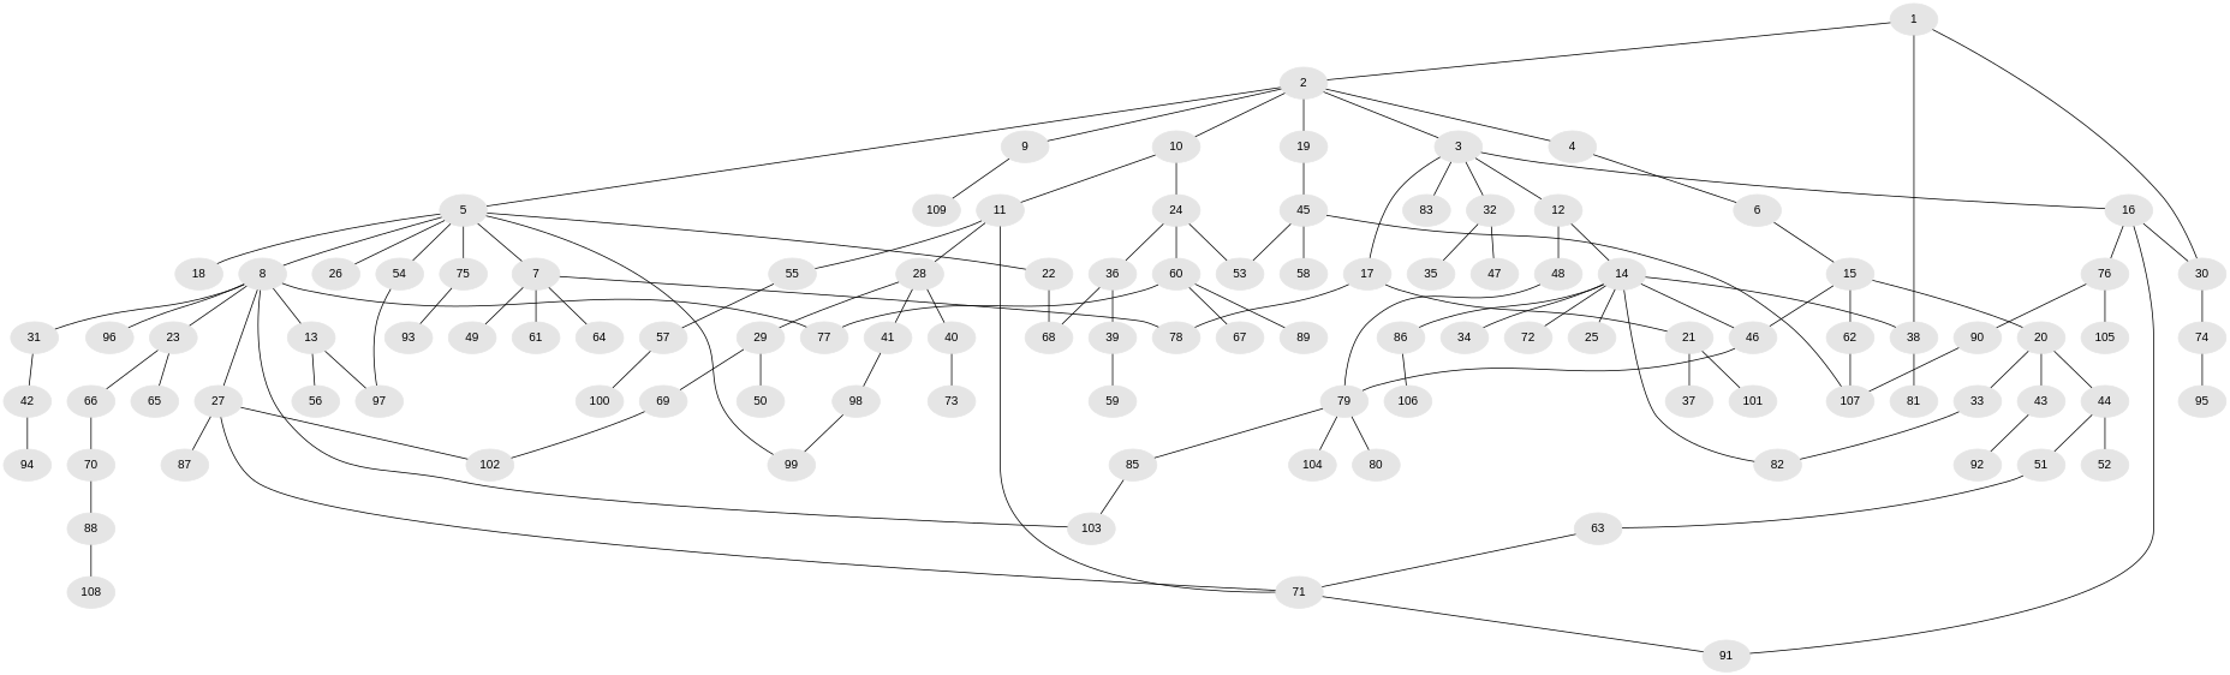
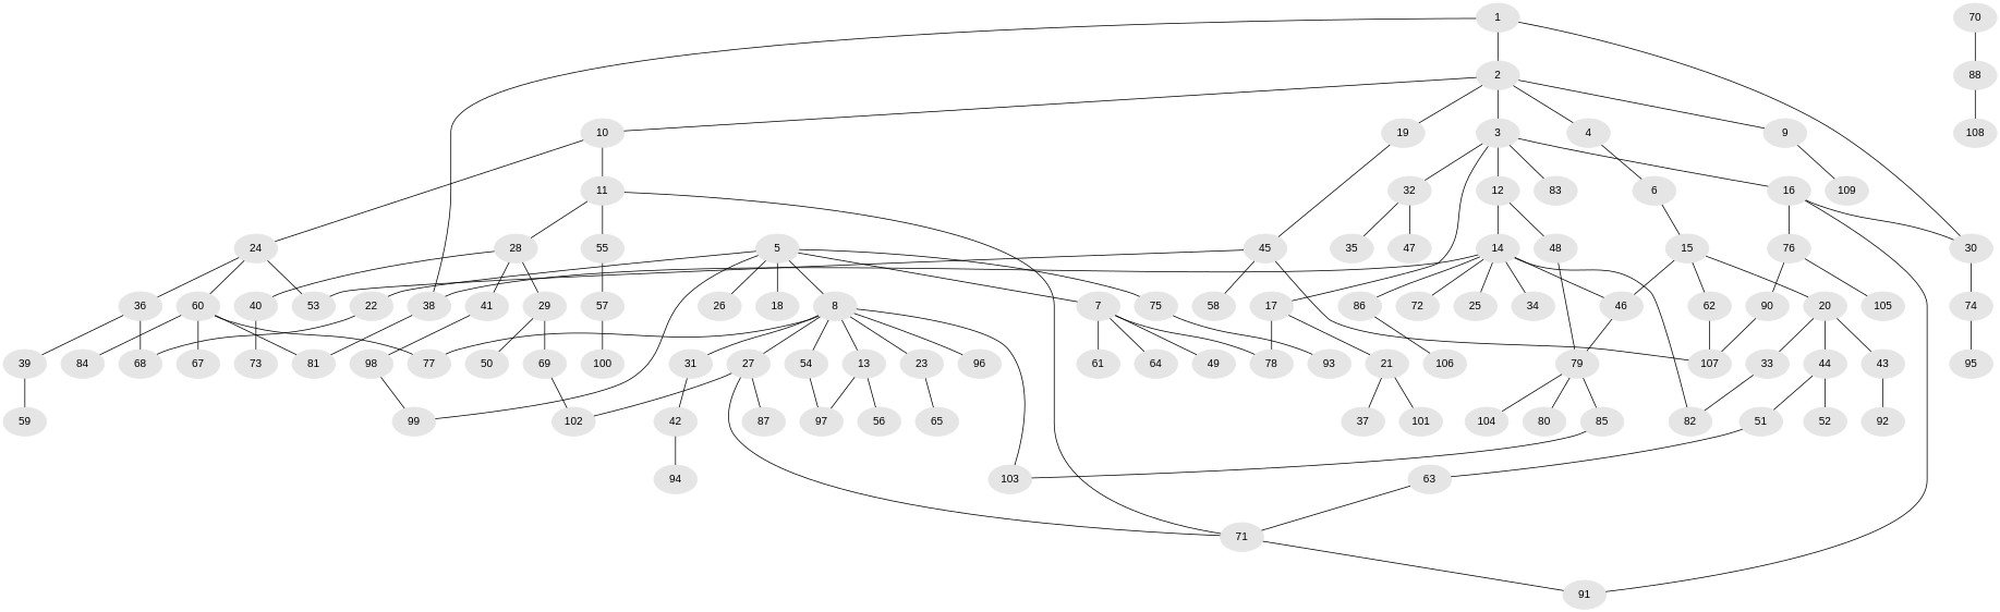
  graph {
    fontname="Liberation Sans"
    node [color=gray90 fontname="Liberation Sans" style=filled]
    edge [fontname="Liberation Sans"]
    1
    2
    30
    38
    3
    4
    5
    9
    10
    19
    74
    81
    12
    16
    17
    32
    83
    6
    7
    8
    18
    22
    26
    54
    75
    99
    109
    11
    24
    45
    14
    48
    76
    91
    78
    21
    35
    47
    15
    49
    61
    64
    13
    23
    27
    31
    77
    96
    103
    68
    97
    93
    46
    20
    62
    56
    65
-   66
    71
    87
    102
    42
    28
    55
    36
    53
    60
    29
    40
    41
    57
    25
    34
    72
    82
    86
    79
    106
    33
    43
    44
    107
    90
    105
    37
    101
    58
    92
    51
    52
    70
    39
    67
-   84 [label=89]
+   84
    50
    69
    73
    98
    95
    94
    59
    63
    80
    85
    104
    100
    88
    108
    1 -- 2
    1 -- 30
    1 -- 38
    2 -- 3
    2 -- 4
-   2 -- 5
    2 -- 9
    2 -- 10
    2 -- 19
    30 -- 74
    38 -- 81
    3 -- 12
    3 -- 16
    3 -- 17
    3 -- 32
    3 -- 83
    4 -- 6
    5 -- 7
    5 -- 8
    5 -- 18
    5 -- 22
    5 -- 26
-   5 -- 54
+   8 -- 54
    5 -- 75
    5 -- 99
    9 -- 109
    10 -- 11
    10 -- 24
    19 -- 45
    74 -- 95
    12 -- 14
    12 -- 48
    16 -- 30
    16 -- 76
    16 -- 91
    17 -- 78
    17 -- 21
    32 -- 35
    32 -- 47
    6 -- 15
    7 -- 78
    7 -- 49
    7 -- 61
    7 -- 64
    8 -- 13
    8 -- 23
    8 -- 27
    8 -- 31
    8 -- 77
    8 -- 96
    8 -- 103
    22 -- 68
    54 -- 97
    75 -- 93
    11 -- 71
    11 -- 28
    11 -- 55
    24 -- 36
    24 -- 53
    24 -- 60
    45 -- 53
    45 -- 107
    45 -- 58
    14 -- 38
    14 -- 46
    14 -- 25
    14 -- 34
    14 -- 72
    14 -- 82
    14 -- 86
    48 -- 79
    76 -- 90
    76 -- 105
    21 -- 37
    21 -- 101
    15 -- 46
    15 -- 20
    15 -- 62
    13 -- 97
    13 -- 56
    23 -- 65
-   23 -- 66
    27 -- 71
    27 -- 87
    27 -- 102
    31 -- 42
    46 -- 79
    20 -- 33
    20 -- 43
    20 -- 44
    62 -- 107
-   66 -- 70
    71 -- 91
    42 -- 94
    28 -- 29
    28 -- 40
    28 -- 41
    55 -- 57
    36 -- 68
    36 -- 39
+   60 -- 81
    60 -- 77
    60 -- 67
    60 -- 84
    29 -- 50
    29 -- 69
    40 -- 73
    41 -- 98
    57 -- 100
    86 -- 106
    79 -- 80
    79 -- 85
    79 -- 104
    33 -- 82
    43 -- 92
    44 -- 51
    44 -- 52
    90 -- 107
    51 -- 63
    70 -- 88
    39 -- 59
    69 -- 102
    98 -- 99
    63 -- 71
    85 -- 103
    88 -- 108
  }
